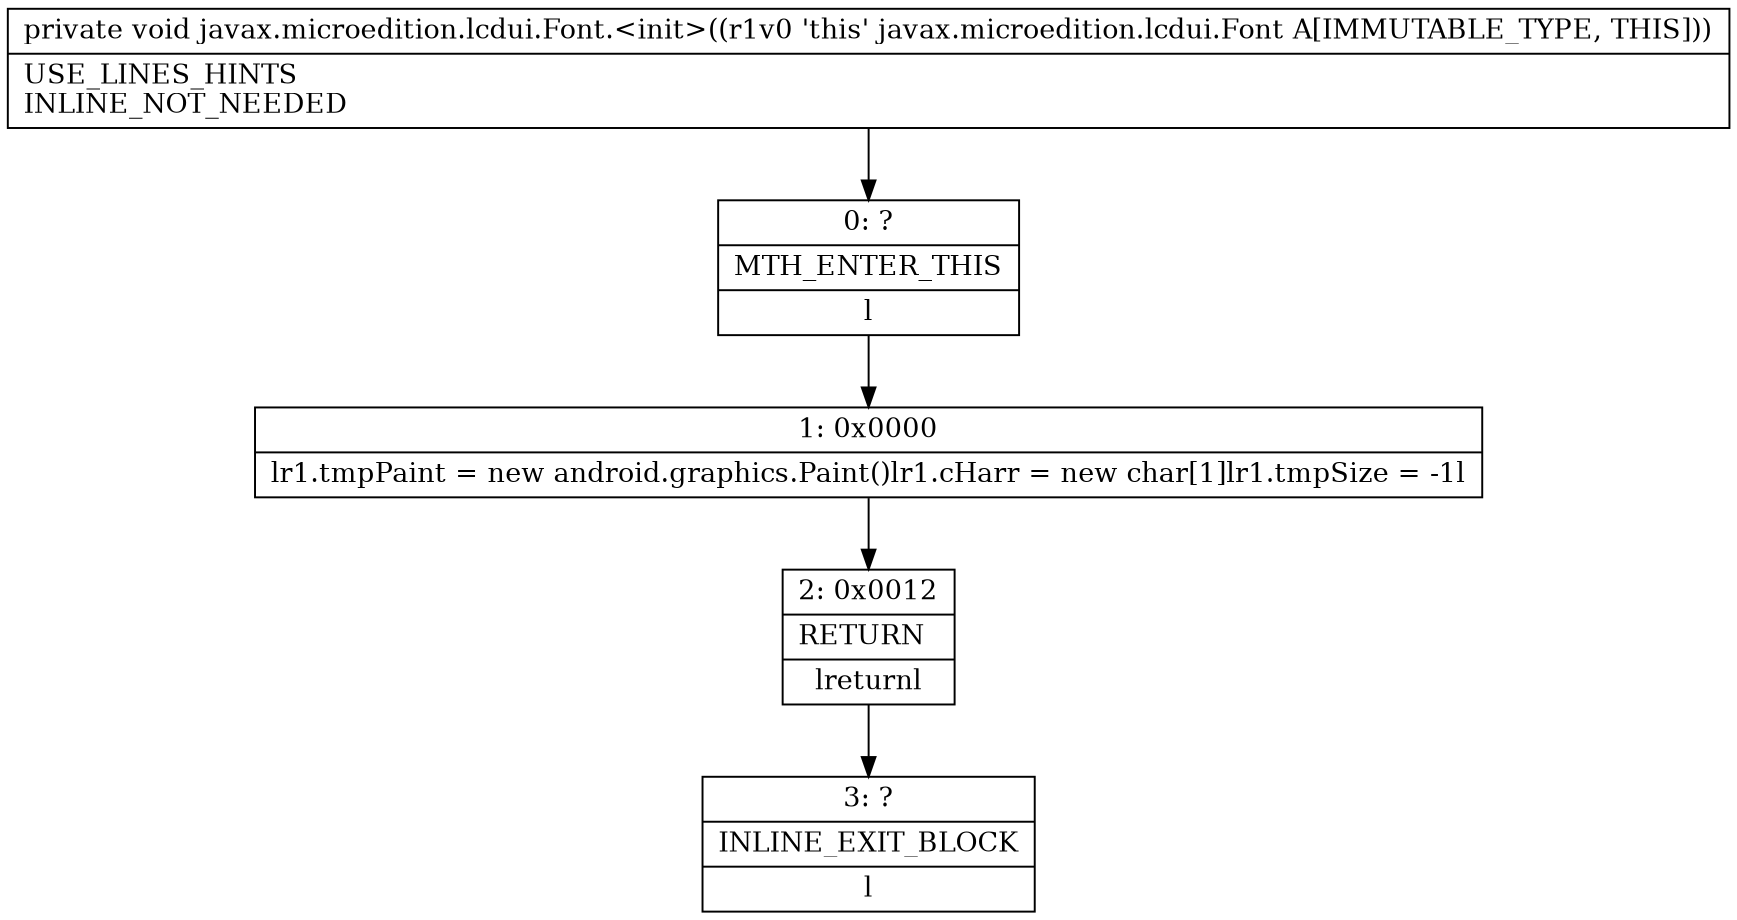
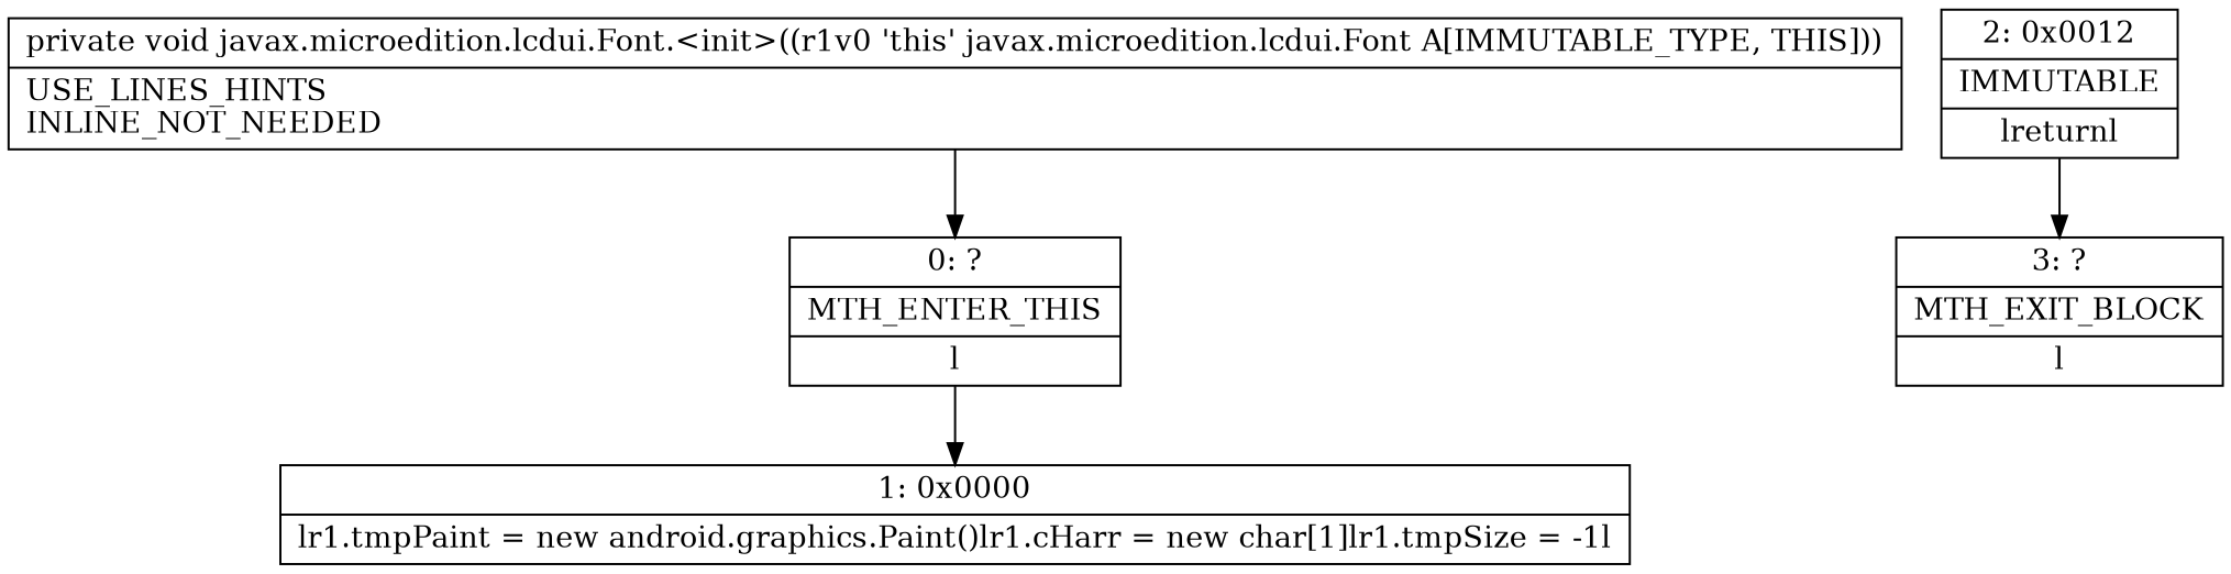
  digraph {
    fontname="DejaVu Serif"
    node [fontname="DejaVu Serif" shape=record]
    edge [fontname="DejaVu Serif"]
    n1 [label="{0\:\ ?|MTH_ENTER_THIS\l|l}"]
    n2 [label="{1\:\ 0x0000|lr1.tmpPaint = new android.graphics.Paint()lr1.cHarr = new char[1]lr1.tmpSize = \-1l}"]
-   n3 [label="{2\:\ 0x0012|RETURN\l|lreturnl}"]
-   n4 [label="{3\:\ ?|INLINE_EXIT_BLOCK\l|l}"]
+   n3 [label="{2\:\ 0x0012|IMMUTABLE\l|lreturnl}"]
+   n4 [label="{3\:\ ?|MTH_EXIT_BLOCK\l|l}"]
    n5 [label="{private void javax.microedition.lcdui.Font.\<init\>((r1v0 'this' javax.microedition.lcdui.Font A[IMMUTABLE_TYPE, THIS]))  | USE_LINES_HINTS\lINLINE_NOT_NEEDED\l}"]
    n1 -> n2
-   n2 -> n3
    n3 -> n4
    n5 -> n1
  }
